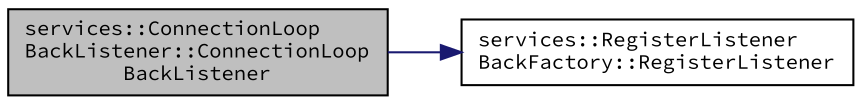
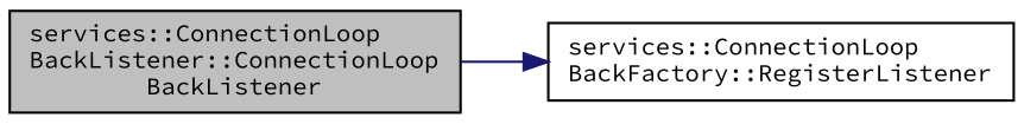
  digraph {
    rankdir=LR
    fontname="Source Code Pro"
    node [color=black fontname="Source Code Pro" fontsize=10 shape=record style=filled]
    n1 [fillcolor=grey75 fontcolor=black height=0.2 label="services::ConnectionLoop\lBackListener::ConnectionLoop\lBackListener" width=0.4]
-   n2 [fillcolor=white height=0.2 label="services::RegisterListener\lBackFactory::RegisterListener" width=0.4]
+   n2 [fillcolor=white height=0.2 label="services::ConnectionLoop\lBackFactory::RegisterListener" width=0.4]
    n1 -> n2 [color=midnightblue fontname="Source Code Pro" fontsize=10 labelfontname=Helvetica labelfontsize=10 style=solid]
  }
